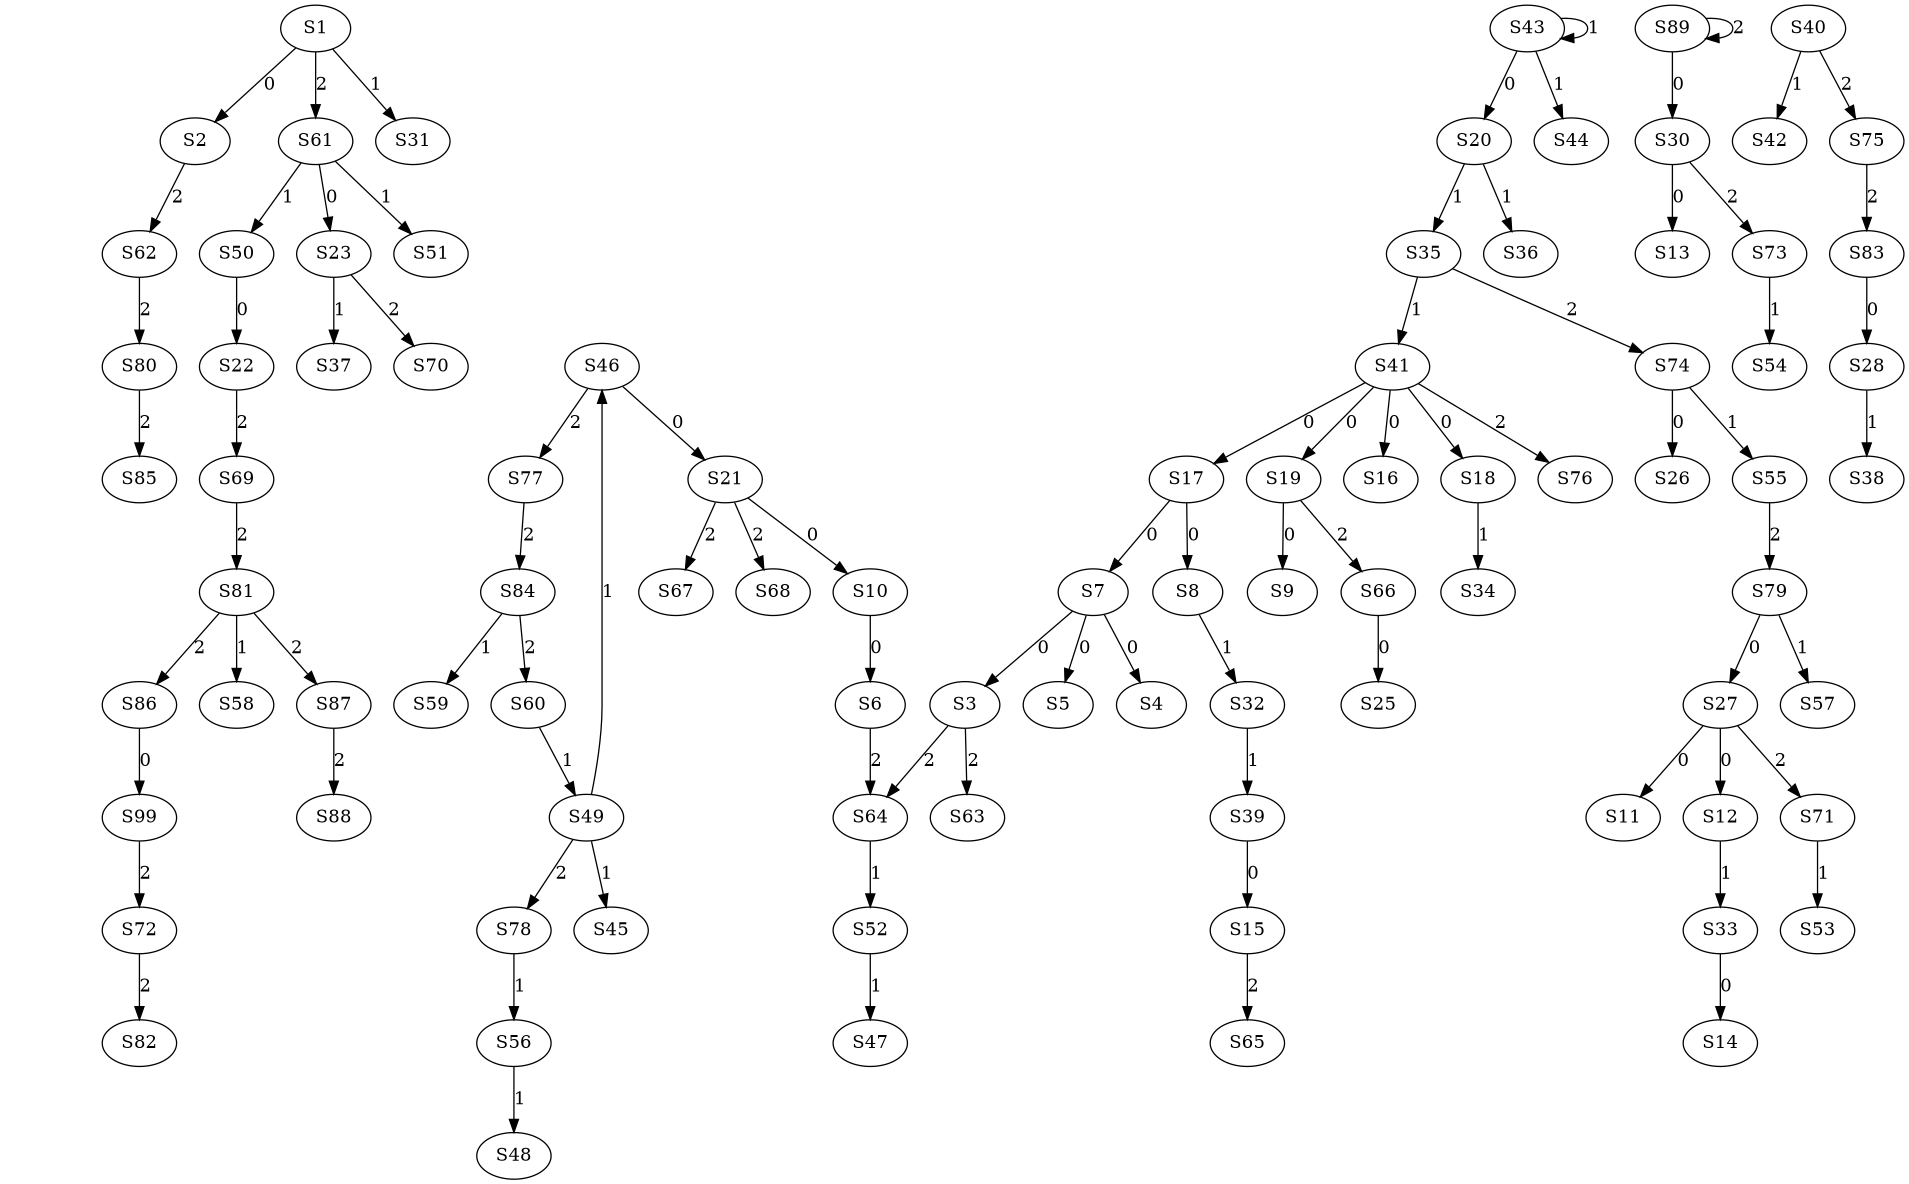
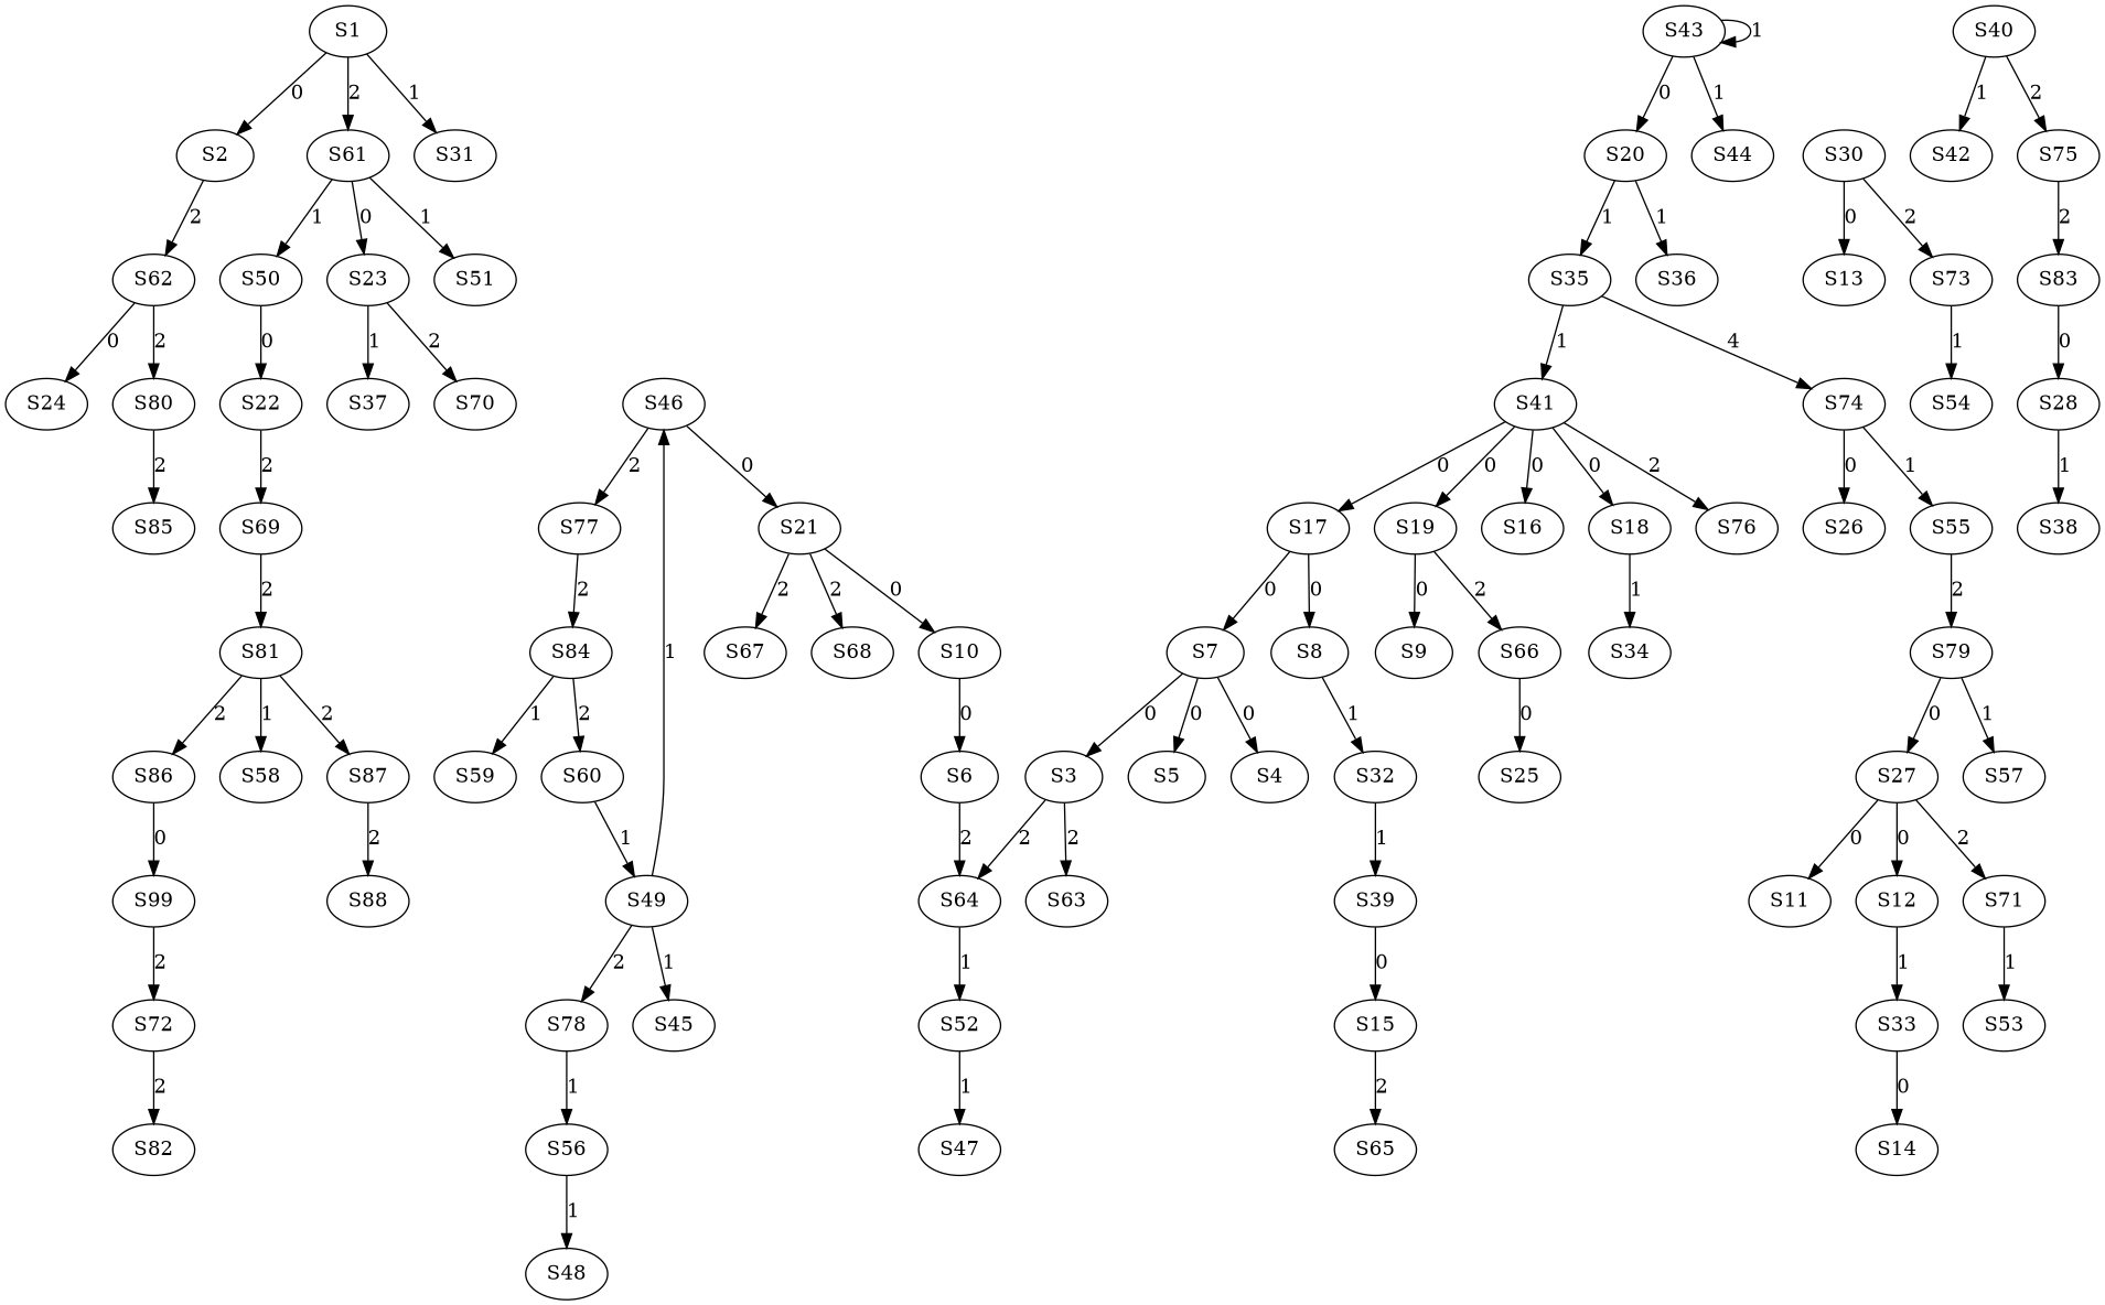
  strict digraph {
    S1
    S2
    S61
    S31
    S62
    S50
    S23
    S51
+   S24
    S80
    S7
    S3
    S4
    S5
    S64
    S63
    S52
    S10
    S6
    S17
    S8
    S32
    S39
    S19
    S9
    S66
    S25
    S21
    S67
    S68
    S27
    S11
    S12
    S71
    S33
    S53
    S14
    S30
    S13
    S73
    S54
    S15
    S65
    S41
    S16
    S18
    S76
    S34
    S43
    S20
    S44
    S35
    S36
    S74
    S46
    S77
    S84
    S22
    S69
    S81
    S37
    S70
    S85
    S26
    S55
    S79
    S57
    S83
    S28
    S38
    n71 [label=S99]
    S86
    S72
    S82
-   S89
    S40
    S42
    S75
    S49
    S45
    S78
    S56
    S47
    S48
    S60
    S58
    S87
    S88
    S59
    S1 -> S2 [label=0]
    S1 -> S61 [label=2]
    S1 -> S31 [label=1]
    S2 -> S62 [label=2]
    S61 -> S50 [label=1]
    S61 -> S23 [label=0]
    S61 -> S51 [label=1]
+   S62 -> S24 [label=0]
    S62 -> S80 [label=2]
    S50 -> S22 [label=0]
    S23 -> S37 [label=1]
    S23 -> S70 [label=2]
    S80 -> S85 [label=2]
    S7 -> S3 [label=0]
    S7 -> S4 [label=0]
    S7 -> S5 [label=0]
    S3 -> S64 [label=2]
    S3 -> S63 [label=2]
    S64 -> S52 [label=1]
    S52 -> S47 [label=1]
    S10 -> S6 [label=0]
    S6 -> S64 [label=2]
    S17 -> S7 [label=0]
    S17 -> S8 [label=0]
    S8 -> S32 [label=1]
    S32 -> S39 [label=1]
    S39 -> S15 [label=0]
    S19 -> S9 [label=0]
    S19 -> S66 [label=2]
    S66 -> S25 [label=0]
    S21 -> S10 [label=0]
    S21 -> S67 [label=2]
    S21 -> S68 [label=2]
    S27 -> S11 [label=0]
    S27 -> S12 [label=0]
    S27 -> S71 [label=2]
    S12 -> S33 [label=1]
    S71 -> S53 [label=1]
    S33 -> S14 [label=0]
    S30 -> S13 [label=0]
    S30 -> S73 [label=2]
    S73 -> S54 [label=1]
    S15 -> S65 [label=2]
    S41 -> S17 [label=0]
    S41 -> S19 [label=0]
    S41 -> S16 [label=0]
    S41 -> S18 [label=0]
    S41 -> S76 [label=2]
    S18 -> S34 [label=1]
    S43 -> S43 [label=1]
    S43 -> S20 [label=0]
    S43 -> S44 [label=1]
    S20 -> S35 [label=1]
    S20 -> S36 [label=1]
    S35 -> S41 [label=1]
-   S35 -> S74 [label=2]
+   S35 -> S74 [label=4]
    S74 -> S26 [label=0]
    S74 -> S55 [label=1]
    S46 -> S21 [label=0]
    S46 -> S77 [label=2]
    S77 -> S84 [label=2]
    S84 -> S60 [label=2]
    S84 -> S59 [label=1]
    S22 -> S69 [label=2]
    S69 -> S81 [label=2]
    S81 -> S86 [label=2]
    S81 -> S58 [label=1]
    S81 -> S87 [label=2]
    S55 -> S79 [label=2]
    S79 -> S27 [label=0]
    S79 -> S57 [label=1]
    S83 -> S28 [label=0]
    S28 -> S38 [label=1]
    n71 -> S72 [label=2]
    S86 -> n71 [label=0]
    S72 -> S82 [label=2]
-   S89 -> S30 [label=0]
-   S89 -> S89 [label=2]
    S40 -> S42 [label=1]
    S40 -> S75 [label=2]
    S75 -> S83 [label=2]
    S49 -> S46 [label=1]
    S49 -> S45 [label=1]
    S49 -> S78 [label=2]
    S78 -> S56 [label=1]
    S56 -> S48 [label=1]
    S60 -> S49 [label=1]
    S87 -> S88 [label=2]
  }
